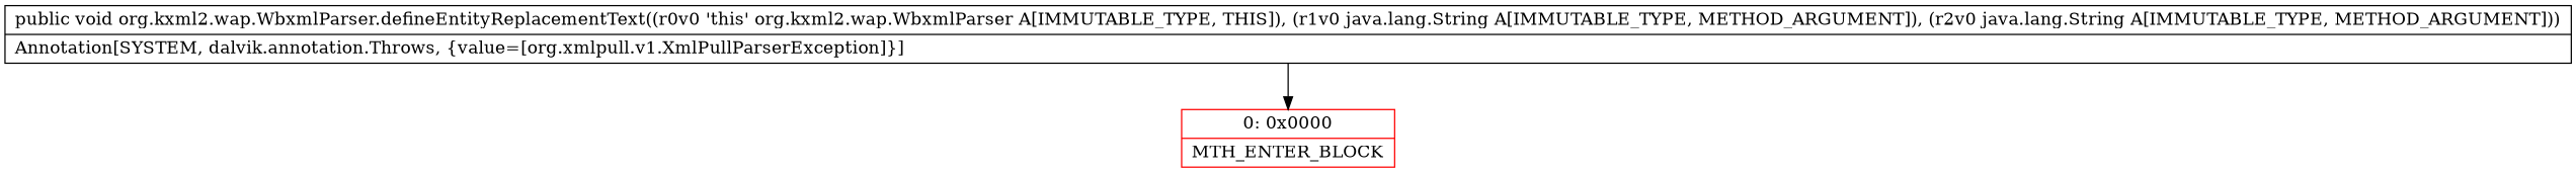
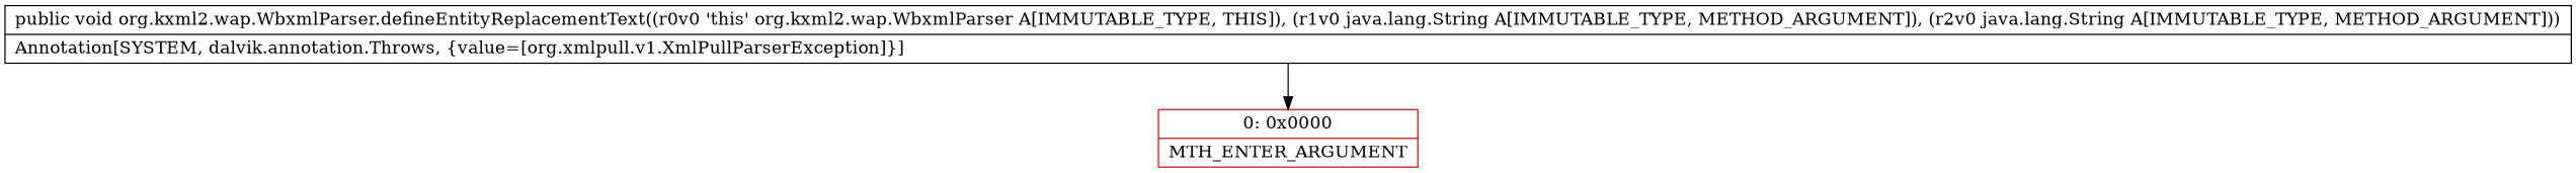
  digraph {
    fontname="DejaVu Serif"
    node [shape=record fontname="DejaVu Serif"]
-   n1 [color=red label="{0\:\ 0x0000|MTH_ENTER_BLOCK\l}"]
+   n1 [color=red label="{0\:\ 0x0000|MTH_ENTER_ARGUMENT\l}"]
    n2 [label="{public void org.kxml2.wap.WbxmlParser.defineEntityReplacementText((r0v0 'this' org.kxml2.wap.WbxmlParser A[IMMUTABLE_TYPE, THIS]), (r1v0 java.lang.String A[IMMUTABLE_TYPE, METHOD_ARGUMENT]), (r2v0 java.lang.String A[IMMUTABLE_TYPE, METHOD_ARGUMENT]))  | Annotation[SYSTEM, dalvik.annotation.Throws, \{value=[org.xmlpull.v1.XmlPullParserException]\}]\l}"]
    subgraph cluster_1 {
      label="R(0)"
    }
    n2 -> n1 [fontname="DejaVu Serif"]
  }
